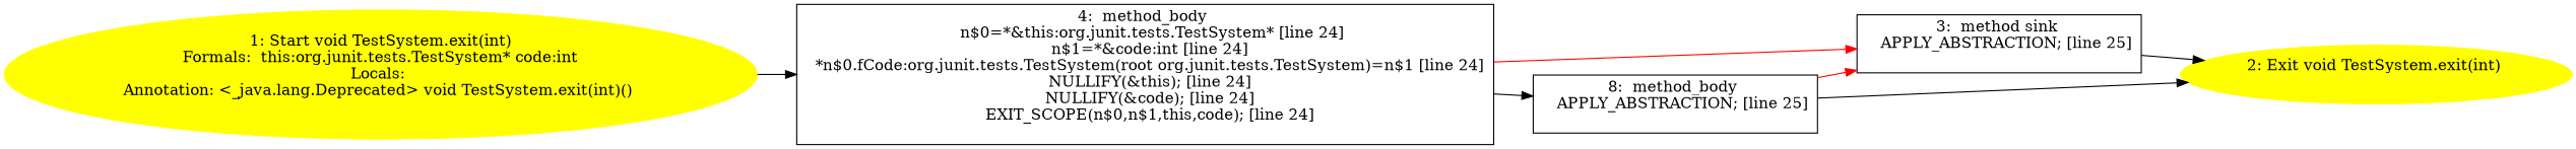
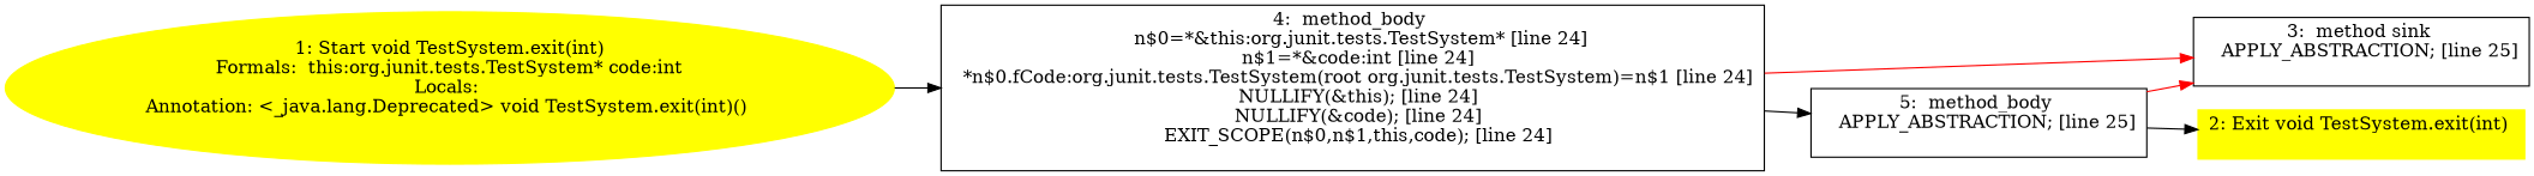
  digraph {
    rankdir=LR
    node [shape=box]
    n1 [color=yellow label="1: Start void TestSystem.exit(int)\nFormals:  this:org.junit.tests.TestSystem* code:int\nLocals: \nAnnotation: <_java.lang.Deprecated> void TestSystem.exit(int)() \n  " style=filled shape=""]
    n2 [label="4:  method_body \n   n$0=*&this:org.junit.tests.TestSystem* [line 24]\n  n$1=*&code:int [line 24]\n  *n$0.fCode:org.junit.tests.TestSystem(root org.junit.tests.TestSystem)=n$1 [line 24]\n  NULLIFY(&this); [line 24]\n  NULLIFY(&code); [line 24]\n  EXIT_SCOPE(n$0,n$1,this,code); [line 24]\n "]
    n3 [label="3:  method sink \n   APPLY_ABSTRACTION; [line 25]\n "]
-   n4 [label="8:  method_body \n   APPLY_ABSTRACTION; [line 25]\n "]
-   n5 [color=yellow label="2: Exit void TestSystem.exit(int) \n  " style=filled shape=""]
+   n4 [label="5:  method_body \n   APPLY_ABSTRACTION; [line 25]\n "]
+   n5 [color=yellow label="2: Exit void TestSystem.exit(int) \n  " style=filled]
    n1 -> n2
    n2 -> n3 [color=red]
    n2 -> n4
-   n3 -> n5
    n4 -> n3 [color=red]
    n4 -> n5
  }
